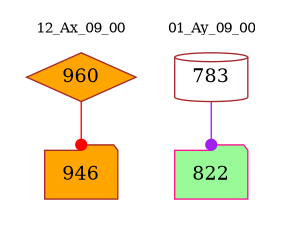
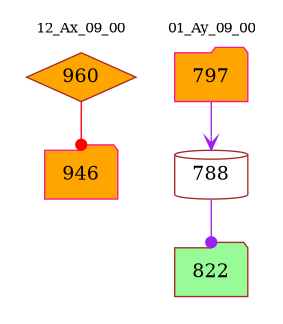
  digraph {
    node [color=brown fillcolor=orange shape=folder style=filled]
    edge [arrowhead=dot color=purple]
    n1 [label=960 shape=diamond]
-   n2 [label=946]
-   n4 [fillcolor=white label=783 shape=cylinder]
-   n5 [color=deeppink fillcolor=palegreen label=822]
+   n2 [color=deeppink label=946]
+   n3 [color=deeppink label=797]
+   n4 [fillcolor=white label=788 shape=cylinder]
+   n5 [fillcolor=palegreen label=822]
    subgraph cluster_1 {
      color=white
      fontsize=10
      label="12_Ax_09_00"
      n1
      n2
    }
    subgraph cluster_2 {
      color=white
      fontsize=10
      label="01_Ay_09_00"
+     n3
      n4
      n5
    }
    n1 -> n2 [color=red]
+   n3 -> n4 [arrowhead=vee]
    n4 -> n5
  }
